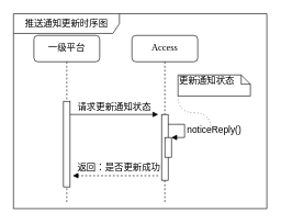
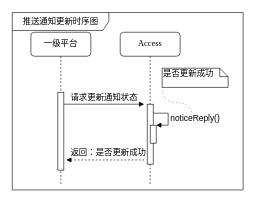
  <mxCell id="0" />
  <mxCell id="1" parent="0" />
  <mxCell id="2" value="&lt;font style=&quot;font-size: 14px&quot;&gt;推送通知更新时序图&lt;/font&gt;" style="shape=umlFrame;whiteSpace=wrap;html=1;width=161;height=30;" parent="1" vertex="1"><mxGeometry x="20" y="20" width="385" height="296" as="geometry" /></mxCell>
  <mxCell id="3" value="一级平台" style="shape=umlLifeline;perimeter=lifelinePerimeter;whiteSpace=wrap;html=1;container=1;collapsible=0;recursiveResize=0;outlineConnect=0;rounded=1;shadow=0;comic=0;labelBackgroundColor=none;strokeColor=#000000;strokeWidth=1;fillColor=#FFFFFF;fontFamily=Verdana;fontSize=14;fontColor=#000000;align=center;" parent="1" vertex="1"><mxGeometry x="51" y="53" width="100" height="253" as="geometry" /></mxCell>
  <mxCell id="4" value="" style="html=1;points=[];perimeter=orthogonalPerimeter;rounded=0;shadow=0;comic=0;labelBackgroundColor=none;strokeColor=#000000;strokeWidth=1;fillColor=#FFFFFF;fontFamily=Verdana;fontSize=14;fontColor=#000000;align=center;" parent="3" vertex="1"><mxGeometry x="45" y="100" width="10" height="130" as="geometry" /></mxCell>
  <mxCell id="5" value="Access" style="shape=umlLifeline;perimeter=lifelinePerimeter;whiteSpace=wrap;html=1;container=1;collapsible=0;recursiveResize=0;outlineConnect=0;rounded=1;shadow=0;comic=0;labelBackgroundColor=none;strokeColor=#000000;strokeWidth=1;fillColor=#FFFFFF;fontFamily=Verdana;fontSize=14;fontColor=#000000;align=center;" parent="1" vertex="1"><mxGeometry x="200" y="53" width="100" height="253" as="geometry" /></mxCell>
  <mxCell id="6" value="" style="html=1;points=[];perimeter=orthogonalPerimeter;rounded=0;shadow=0;comic=0;labelBackgroundColor=none;strokeColor=#000000;strokeWidth=1;fillColor=#FFFFFF;fontFamily=Verdana;fontSize=14;fontColor=#000000;align=center;" parent="5" vertex="1"><mxGeometry x="45" y="120" width="10" height="100" as="geometry" /></mxCell>
  <mxCell id="7" value="请求更新通知状态" style="html=1;verticalAlign=bottom;endArrow=block;labelBackgroundColor=none;fontFamily=Verdana;fontSize=14;edgeStyle=elbowEdgeStyle;elbow=vertical;endFill=1;" parent="1" source="4" edge="1"><mxGeometry relative="1" as="geometry"><mxPoint x="170" y="172.5" as="sourcePoint" /><mxPoint x="240" y="173" as="targetPoint" /></mxGeometry></mxCell>
  <mxCell id="8" value="返回：是否更新成功&lt;br&gt;" style="html=1;verticalAlign=bottom;endArrow=block;labelBackgroundColor=none;fontFamily=Verdana;fontSize=14;dashed=1;" parent="1" edge="1"><mxGeometry x="-0.077" y="-1" relative="1" as="geometry"><mxPoint x="240" y="266" as="sourcePoint" /><mxPoint x="110" y="266" as="targetPoint" /><mxPoint as="offset" /></mxGeometry></mxCell>
  <mxCell id="9" value="" style="html=1;points=[];perimeter=orthogonalPerimeter;" vertex="1" parent="1"><mxGeometry x="250" y="208" width="10" height="30" as="geometry" /></mxCell>
  <mxCell id="10" value="&lt;span style=&quot;font-size: 14px&quot;&gt;noticeReply()&lt;/span&gt;" style="edgeStyle=orthogonalEdgeStyle;html=1;align=left;spacingLeft=2;endArrow=block;rounded=0;entryX=1;entryY=0;" edge="1" target="9" parent="1"><mxGeometry relative="1" as="geometry"><mxPoint x="255" y="188" as="sourcePoint" /><Array as="points"><mxPoint x="280" y="188" /></Array></mxGeometry></mxCell>
  <mxCell id="11" style="rounded=0;orthogonalLoop=1;jettySize=auto;html=1;exitX=0;exitY=1;exitDx=0;exitDy=0;exitPerimeter=0;dashed=1;endArrow=none;endFill=0;dashPattern=1 4;edgeStyle=orthogonalEdgeStyle;elbow=vertical;curved=1;" edge="1" parent="1" source="12"><mxGeometry relative="1" as="geometry"><mxPoint x="320" y="196" as="targetPoint" /></mxGeometry></mxCell>
- <mxCell id="12" value="&lt;span style=&quot;font-size: 14px&quot;&gt;更新通知状态&lt;/span&gt;&lt;br&gt;" style="shape=note;whiteSpace=wrap;html=1;size=14;verticalAlign=top;align=left;spacingTop=-6;" vertex="1" parent="1"><mxGeometry x="270" y="113" width="110" height="32" as="geometry" /></mxCell>
+ <mxCell id="12" value="&lt;span style=&quot;font-size: 14px&quot;&gt;是否更新成功&lt;/span&gt;&lt;br&gt;" style="shape=note;whiteSpace=wrap;html=1;size=14;verticalAlign=top;align=left;spacingTop=-6;" vertex="1" parent="1"><mxGeometry x="270" y="113" width="110" height="32" as="geometry" /></mxCell>
